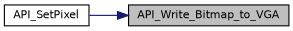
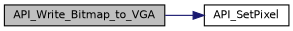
  digraph {
    rankdir=LR
    node [color=black fontname=Helvetica fontsize=10 shape=record style=filled]
    n1 [fillcolor=grey75 fontcolor=black height=0.2 label=API_Write_Bitmap_to_VGA width=0.4]
    n2 [fillcolor=white height=0.2 label=API_SetPixel width=0.4]
-   n2 -> n1 [color=midnightblue fontname=Helvetica fontsize=10 labelfontname=Helvetica labelfontsize=10 style=solid]
+   n1 -> n2 [color=midnightblue fontname=Helvetica fontsize=10 labelfontname=Helvetica labelfontsize=10 style=solid]
  }
